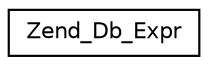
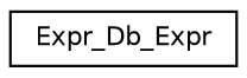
  digraph {
    rankdir=LR
-   n1 [color=black fillcolor=white fontname=Helvetica fontsize=10 height=0.2 label=Zend_Db_Expr shape=record style=filled width=0.4]
+   n1 [color=black fillcolor=white fontname=Helvetica fontsize=10 height=0.2 label=Expr_Db_Expr shape=record style=filled width=0.4]
  }
